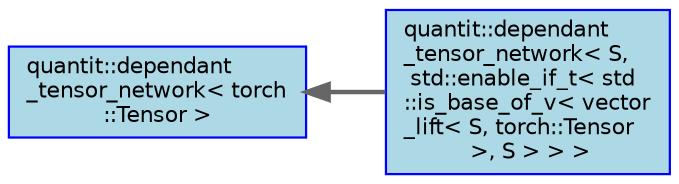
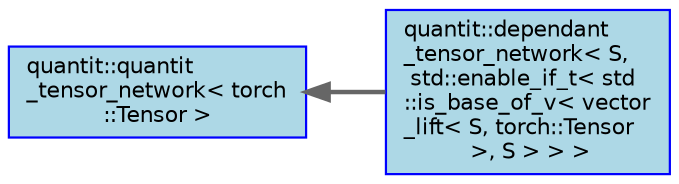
  digraph {
    rankdir=LR
    node [color=blue fillcolor=lightblue fontname=Helvetica fontsize=10 shape=record style=filled]
-   n1 [fontcolor=black height=0.2 label="quantit::dependant\l_tensor_network\< torch\l::Tensor \>" width=0.4]
+   n1 [fontcolor=black height=0.2 label="quantit::quantit\l_tensor_network\< torch\l::Tensor \>" width=0.4]
    n2 [height=0.2 label="quantit::dependant\l_tensor_network\< S,\l std::enable_if_t\< std\l::is_base_of_v\< vector\l_lift\< S, torch::Tensor\l \>, S \> \> \>" width=0.4]
    n1 -> n2 [color=gray40 dir=back fontname=Helvetica fontsize=10 labelfontname=Helvetica labelfontsize=10 style=bold]
  }
